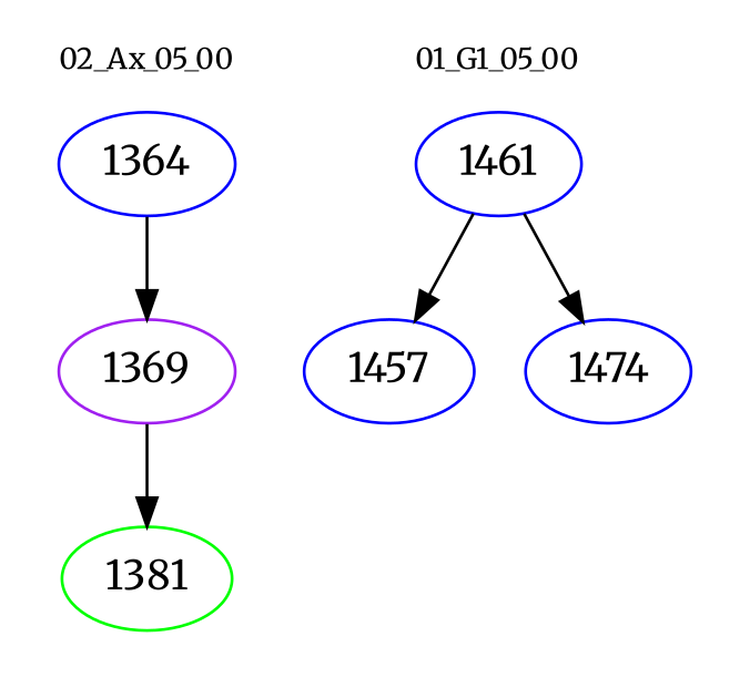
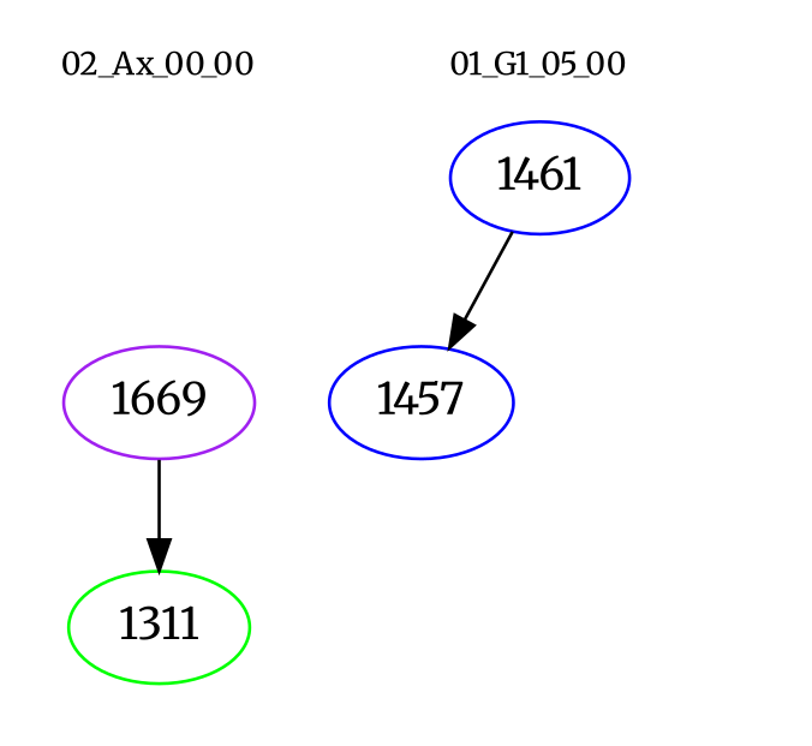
  digraph {
    fontname=Merriweather
    node [color=blue fontname=Merriweather]
    edge [color=black fontname=Merriweather]
-   n1 [label=1364]
-   n2 [color=purple label=1369]
-   n3 [color=green label=1381]
+   n2 [color=purple label=1669]
+   n3 [color=green label=1311]
    n4 [label=1461]
    n5 [label=1457]
-   n6 [label=1474]
    subgraph cluster_1 {
      color=white
      fontsize=10
-     label="02_Ax_05_00"
-     n1
+     label="02_Ax_00_00"
      n2
      n3
    }
    subgraph cluster_2 {
      color=white
      fontsize=10
      label="01_G1_05_00"
      n4
      n5
-     n6
    }
-   n1 -> n2
    n2 -> n3
    n4 -> n5
-   n4 -> n6
  }
